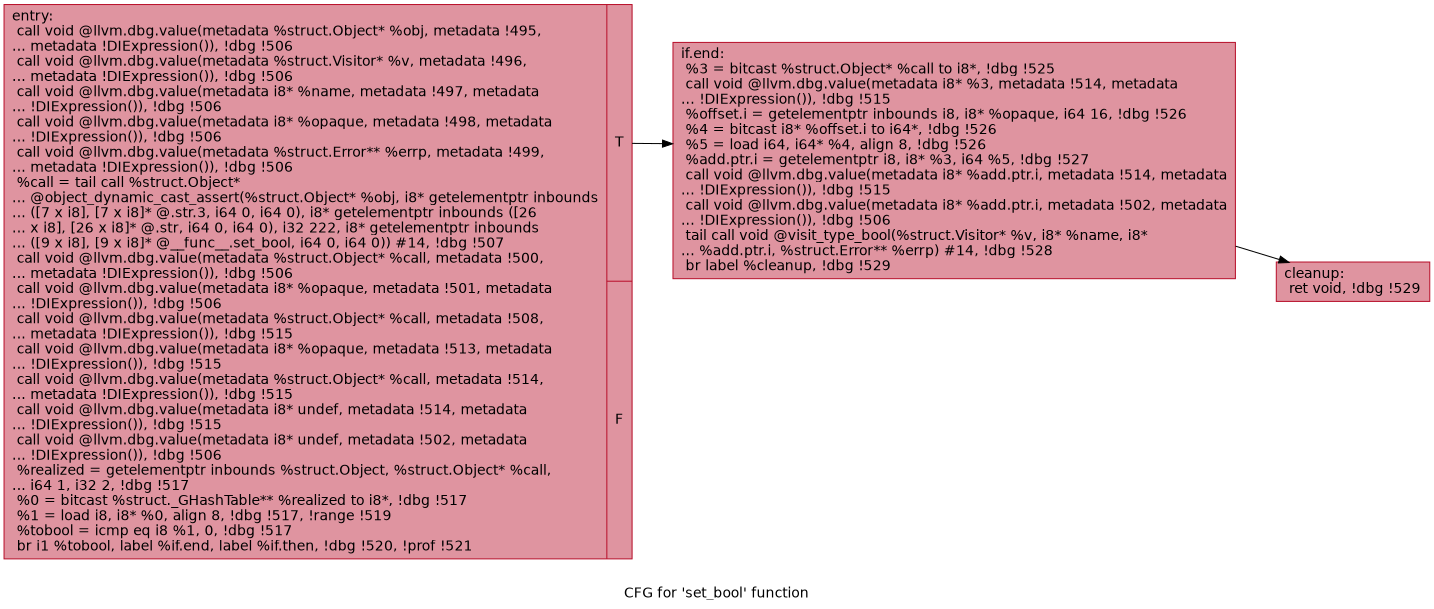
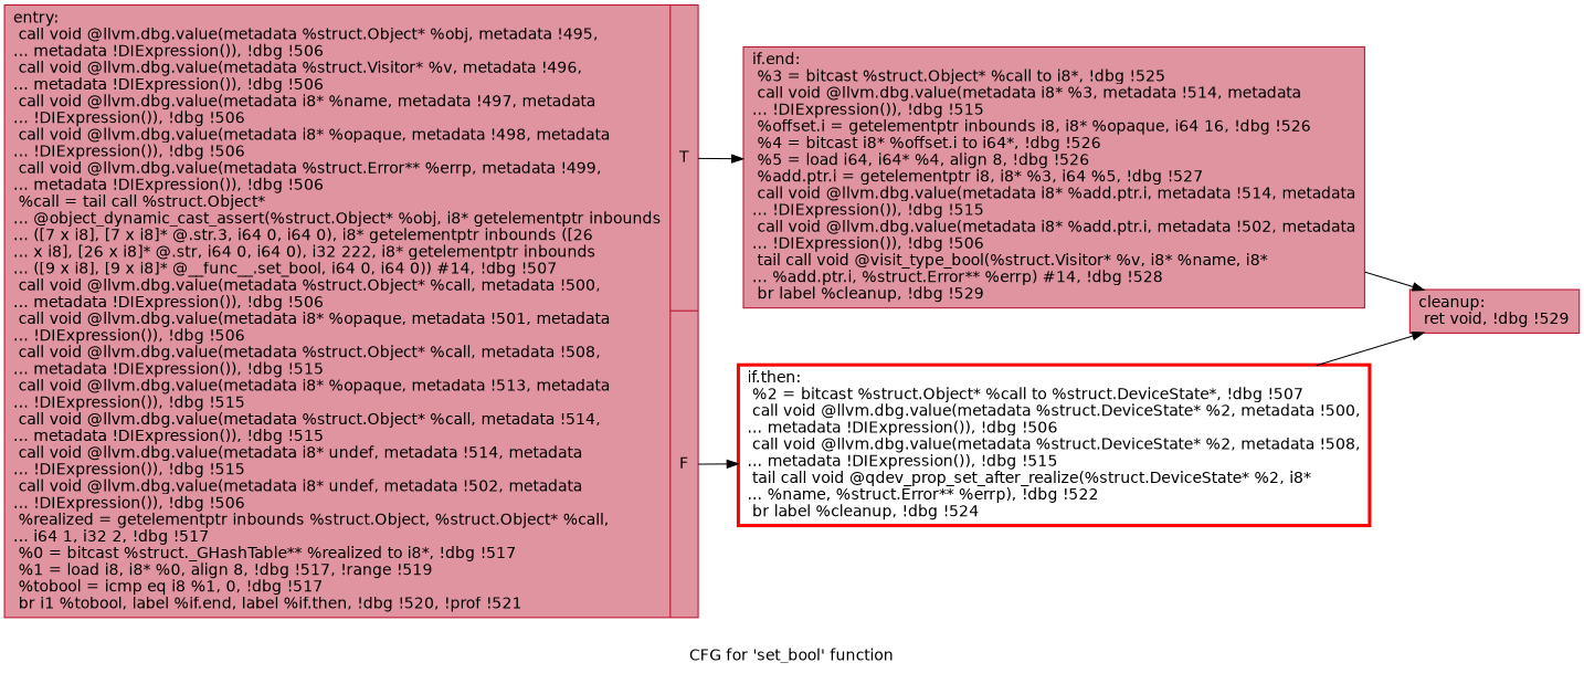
  digraph {
    label="CFG for 'set_bool' function"
    rankdir=LR
    fontname="DejaVu Sans"
    node [color="#b70d28ff" fillcolor="#b70d2870" shape=record style=filled fontname="DejaVu Sans"]
    edge [fontname="DejaVu Sans"]
    n1 [label="{entry:\l  call void @llvm.dbg.value(metadata %struct.Object* %obj, metadata !495,\l... metadata !DIExpression()), !dbg !506\l  call void @llvm.dbg.value(metadata %struct.Visitor* %v, metadata !496,\l... metadata !DIExpression()), !dbg !506\l  call void @llvm.dbg.value(metadata i8* %name, metadata !497, metadata\l... !DIExpression()), !dbg !506\l  call void @llvm.dbg.value(metadata i8* %opaque, metadata !498, metadata\l... !DIExpression()), !dbg !506\l  call void @llvm.dbg.value(metadata %struct.Error** %errp, metadata !499,\l... metadata !DIExpression()), !dbg !506\l  %call = tail call %struct.Object*\l... @object_dynamic_cast_assert(%struct.Object* %obj, i8* getelementptr inbounds\l... ([7 x i8], [7 x i8]* @.str.3, i64 0, i64 0), i8* getelementptr inbounds ([26\l... x i8], [26 x i8]* @.str, i64 0, i64 0), i32 222, i8* getelementptr inbounds\l... ([9 x i8], [9 x i8]* @__func__.set_bool, i64 0, i64 0)) #14, !dbg !507\l  call void @llvm.dbg.value(metadata %struct.Object* %call, metadata !500,\l... metadata !DIExpression()), !dbg !506\l  call void @llvm.dbg.value(metadata i8* %opaque, metadata !501, metadata\l... !DIExpression()), !dbg !506\l  call void @llvm.dbg.value(metadata %struct.Object* %call, metadata !508,\l... metadata !DIExpression()), !dbg !515\l  call void @llvm.dbg.value(metadata i8* %opaque, metadata !513, metadata\l... !DIExpression()), !dbg !515\l  call void @llvm.dbg.value(metadata %struct.Object* %call, metadata !514,\l... metadata !DIExpression()), !dbg !515\l  call void @llvm.dbg.value(metadata i8* undef, metadata !514, metadata\l... !DIExpression()), !dbg !515\l  call void @llvm.dbg.value(metadata i8* undef, metadata !502, metadata\l... !DIExpression()), !dbg !506\l  %realized = getelementptr inbounds %struct.Object, %struct.Object* %call,\l... i64 1, i32 2, !dbg !517\l  %0 = bitcast %struct._GHashTable** %realized to i8*, !dbg !517\l  %1 = load i8, i8* %0, align 8, !dbg !517, !range !519\l  %tobool = icmp eq i8 %1, 0, !dbg !517\l  br i1 %tobool, label %if.end, label %if.then, !dbg !520, !prof !521\l|{<s0>T|<s1>F}}"]
    n2 [label="{if.end:                                           \l  %3 = bitcast %struct.Object* %call to i8*, !dbg !525\l  call void @llvm.dbg.value(metadata i8* %3, metadata !514, metadata\l... !DIExpression()), !dbg !515\l  %offset.i = getelementptr inbounds i8, i8* %opaque, i64 16, !dbg !526\l  %4 = bitcast i8* %offset.i to i64*, !dbg !526\l  %5 = load i64, i64* %4, align 8, !dbg !526\l  %add.ptr.i = getelementptr i8, i8* %3, i64 %5, !dbg !527\l  call void @llvm.dbg.value(metadata i8* %add.ptr.i, metadata !514, metadata\l... !DIExpression()), !dbg !515\l  call void @llvm.dbg.value(metadata i8* %add.ptr.i, metadata !502, metadata\l... !DIExpression()), !dbg !506\l  tail call void @visit_type_bool(%struct.Visitor* %v, i8* %name, i8*\l... %add.ptr.i, %struct.Error** %errp) #14, !dbg !528\l  br label %cleanup, !dbg !529\l}"]
+   n3 [color=red label="{if.then:                                          \l  %2 = bitcast %struct.Object* %call to %struct.DeviceState*, !dbg !507\l  call void @llvm.dbg.value(metadata %struct.DeviceState* %2, metadata !500,\l... metadata !DIExpression()), !dbg !506\l  call void @llvm.dbg.value(metadata %struct.DeviceState* %2, metadata !508,\l... metadata !DIExpression()), !dbg !515\l  tail call void @qdev_prop_set_after_realize(%struct.DeviceState* %2, i8*\l... %name, %struct.Error** %errp), !dbg !522\l  br label %cleanup, !dbg !524\l}" penwidth=3.0 fillcolor="" style=""]
    n4 [label="{cleanup:                                          \l  ret void, !dbg !529\l}"]
    n1 -> n2 [tailport=s0]
+   n1 -> n3 [tailport=s1]
    n2 -> n4
+   n3 -> n4
  }
